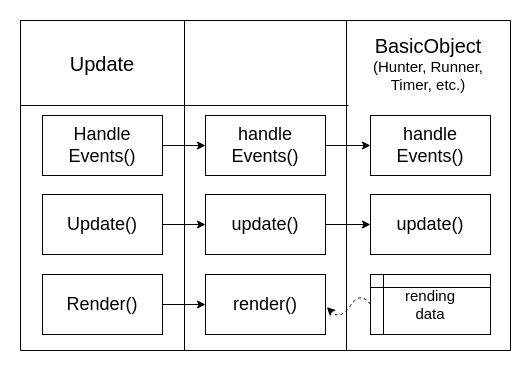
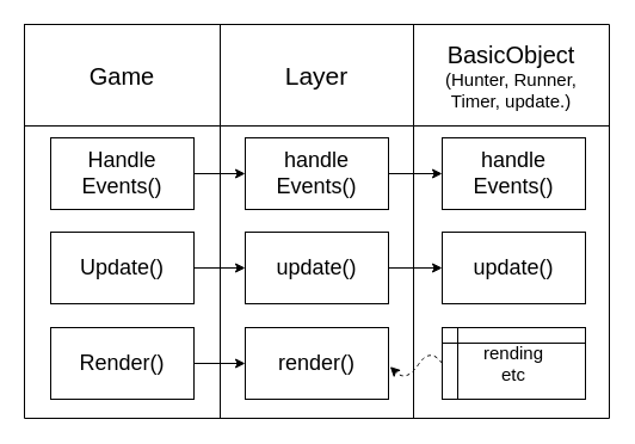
  <mxCell id="0" />
  <mxCell id="1" parent="0" />
  <mxCell id="2" value="" style="shape=table;html=1;whiteSpace=wrap;startSize=0;container=1;collapsible=0;childLayout=tableLayout;" parent="1" vertex="1"><mxGeometry x="20" y="20" width="490" height="330" as="geometry" /></mxCell>
  <mxCell id="3" value="" style="shape=partialRectangle;html=1;whiteSpace=wrap;collapsible=0;dropTarget=0;pointerEvents=0;fillColor=none;top=0;left=0;bottom=0;right=0;points=[[0,0.5],[1,0.5]];portConstraint=eastwest;" parent="2" vertex="1"><mxGeometry width="490" height="85" as="geometry" /></mxCell>
- <mxCell id="4" value="&lt;font style=&quot;font-size: 20px&quot;&gt;Update&lt;/font&gt;" style="shape=partialRectangle;html=1;whiteSpace=wrap;connectable=0;overflow=hidden;fillColor=none;top=0;left=0;bottom=0;right=0;" parent="3" vertex="1"><mxGeometry width="164" height="85" as="geometry" /></mxCell>
- <mxCell id="6" value="&lt;font&gt;&lt;span style=&quot;font-size: 20px&quot;&gt;BasicObject&lt;/span&gt;&lt;br&gt;&lt;font style=&quot;font-size: 15px&quot;&gt;(Hunter, Runner,&lt;br&gt;Timer, etc.)&lt;/font&gt;&lt;br&gt;&lt;/font&gt;" style="shape=partialRectangle;html=1;whiteSpace=wrap;connectable=0;overflow=hidden;fillColor=none;top=0;left=0;bottom=0;right=0;" parent="3" vertex="1"><mxGeometry x="326" width="164" height="85" as="geometry" /></mxCell>
+ <mxCell id="4" value="&lt;font style=&quot;font-size: 20px&quot;&gt;Game&lt;/font&gt;" style="shape=partialRectangle;html=1;whiteSpace=wrap;connectable=0;overflow=hidden;fillColor=none;top=0;left=0;bottom=0;right=0;" parent="3" vertex="1"><mxGeometry width="164" height="85" as="geometry" /></mxCell>
+ <mxCell id="5" value="&lt;font style=&quot;font-size: 21px&quot;&gt;Layer&lt;/font&gt;" style="shape=partialRectangle;html=1;whiteSpace=wrap;connectable=0;overflow=hidden;fillColor=none;top=0;left=0;bottom=0;right=0;" parent="3" vertex="1"><mxGeometry x="164" width="162" height="85" as="geometry" /></mxCell>
+ <mxCell id="6" value="&lt;font&gt;&lt;span style=&quot;font-size: 20px&quot;&gt;BasicObject&lt;/span&gt;&lt;br&gt;&lt;font style=&quot;font-size: 15px&quot;&gt;(Hunter, Runner,&lt;br&gt;Timer, update.)&lt;/font&gt;&lt;br&gt;&lt;/font&gt;" style="shape=partialRectangle;html=1;whiteSpace=wrap;connectable=0;overflow=hidden;fillColor=none;top=0;left=0;bottom=0;right=0;" parent="3" vertex="1"><mxGeometry x="326" width="164" height="85" as="geometry" /></mxCell>
  <mxCell id="7" value="" style="shape=partialRectangle;html=1;whiteSpace=wrap;collapsible=0;dropTarget=0;pointerEvents=0;fillColor=none;top=0;left=0;bottom=0;right=0;points=[[0,0.5],[1,0.5]];portConstraint=eastwest;" parent="2" vertex="1"><mxGeometry y="85" width="490" height="245" as="geometry" /></mxCell>
  <mxCell id="8" value="" style="shape=partialRectangle;html=1;whiteSpace=wrap;connectable=0;overflow=hidden;fillColor=none;top=0;left=0;bottom=0;right=0;" parent="7" vertex="1"><mxGeometry width="164" height="245" as="geometry" /></mxCell>
  <mxCell id="9" value="" style="shape=partialRectangle;html=1;whiteSpace=wrap;connectable=0;overflow=hidden;fillColor=none;top=0;left=0;bottom=0;right=0;" parent="7" vertex="1"><mxGeometry x="164" width="162" height="245" as="geometry" /></mxCell>
  <mxCell id="10" value="" style="shape=partialRectangle;html=1;whiteSpace=wrap;connectable=0;overflow=hidden;fillColor=none;top=0;left=0;bottom=0;right=0;" parent="7" vertex="1"><mxGeometry x="326" width="164" height="245" as="geometry" /></mxCell>
  <mxCell id="11" style="edgeStyle=orthogonalEdgeStyle;rounded=0;orthogonalLoop=1;jettySize=auto;html=1;exitX=1;exitY=0.5;exitDx=0;exitDy=0;entryX=0;entryY=0.5;entryDx=0;entryDy=0;" parent="1" source="12" target="14" edge="1"><mxGeometry relative="1" as="geometry" /></mxCell>
  <mxCell id="12" value="&lt;font style=&quot;font-size: 18px&quot;&gt;Handle&lt;br&gt;Events()&lt;/font&gt;" style="rounded=0;whiteSpace=wrap;html=1;" parent="1" vertex="1"><mxGeometry x="42" y="115" width="120" height="60" as="geometry" /></mxCell>
  <mxCell id="13" value="" style="edgeStyle=orthogonalEdgeStyle;rounded=0;orthogonalLoop=1;jettySize=auto;html=1;" parent="1" source="14" target="15" edge="1"><mxGeometry relative="1" as="geometry" /></mxCell>
  <mxCell id="14" value="&lt;font style=&quot;font-size: 18px&quot;&gt;handle&lt;br&gt;Events()&lt;/font&gt;" style="rounded=0;whiteSpace=wrap;html=1;" parent="1" vertex="1"><mxGeometry x="205" y="115" width="120" height="60" as="geometry" /></mxCell>
  <mxCell id="15" value="&lt;font style=&quot;font-size: 18px&quot;&gt;handle&lt;br&gt;Events()&lt;/font&gt;" style="rounded=0;whiteSpace=wrap;html=1;" parent="1" vertex="1"><mxGeometry x="370" y="115" width="120" height="60" as="geometry" /></mxCell>
  <mxCell id="16" style="edgeStyle=orthogonalEdgeStyle;rounded=0;orthogonalLoop=1;jettySize=auto;html=1;exitX=1;exitY=0.5;exitDx=0;exitDy=0;entryX=0;entryY=0.5;entryDx=0;entryDy=0;" parent="1" source="17" target="19" edge="1"><mxGeometry relative="1" as="geometry" /></mxCell>
  <mxCell id="17" value="&lt;font style=&quot;font-size: 18px&quot;&gt;Update()&lt;/font&gt;" style="rounded=0;whiteSpace=wrap;html=1;" parent="1" vertex="1"><mxGeometry x="42" y="194" width="120" height="60" as="geometry" /></mxCell>
  <mxCell id="18" value="" style="edgeStyle=orthogonalEdgeStyle;rounded=0;orthogonalLoop=1;jettySize=auto;html=1;" parent="1" source="19" target="20" edge="1"><mxGeometry relative="1" as="geometry" /></mxCell>
  <mxCell id="19" value="&lt;span style=&quot;font-size: 18px&quot;&gt;update()&lt;/span&gt;" style="rounded=0;whiteSpace=wrap;html=1;" parent="1" vertex="1"><mxGeometry x="205" y="194" width="120" height="60" as="geometry" /></mxCell>
  <mxCell id="20" value="&lt;span style=&quot;font-size: 18px&quot;&gt;update()&lt;/span&gt;" style="rounded=0;whiteSpace=wrap;html=1;" parent="1" vertex="1"><mxGeometry x="370" y="194" width="120" height="60" as="geometry" /></mxCell>
  <mxCell id="21" style="edgeStyle=orthogonalEdgeStyle;rounded=0;orthogonalLoop=1;jettySize=auto;html=1;exitX=1;exitY=0.5;exitDx=0;exitDy=0;entryX=0;entryY=0.5;entryDx=0;entryDy=0;" parent="1" source="22" target="23" edge="1"><mxGeometry relative="1" as="geometry" /></mxCell>
  <mxCell id="22" value="&lt;span style=&quot;font-size: 18px&quot;&gt;Render()&lt;/span&gt;" style="rounded=0;whiteSpace=wrap;html=1;" parent="1" vertex="1"><mxGeometry x="42" y="274" width="120" height="60" as="geometry" /></mxCell>
  <mxCell id="23" value="&lt;span style=&quot;font-size: 18px&quot;&gt;render()&lt;/span&gt;" style="rounded=0;whiteSpace=wrap;html=1;" parent="1" vertex="1"><mxGeometry x="205" y="274" width="120" height="60" as="geometry" /></mxCell>
- <mxCell id="24" value="&lt;font style=&quot;font-size: 15px ; line-height: 120%&quot;&gt;rending&lt;br&gt;data&lt;/font&gt;" style="shape=internalStorage;whiteSpace=wrap;html=1;backgroundOutline=1;dx=13;dy=13;" vertex="1" parent="1"><mxGeometry x="370" y="274" width="120" height="60" as="geometry" /></mxCell>
+ <mxCell id="24" value="&lt;font style=&quot;font-size: 15px ; line-height: 120%&quot;&gt;rending&lt;br&gt;etc&lt;/font&gt;" style="shape=internalStorage;whiteSpace=wrap;html=1;backgroundOutline=1;dx=13;dy=13;" vertex="1" parent="1"><mxGeometry x="370" y="274" width="120" height="60" as="geometry" /></mxCell>
  <mxCell id="25" value="" style="curved=1;endArrow=classic;html=1;dashed=1;exitX=0;exitY=0.5;exitDx=0;exitDy=0;entryX=1.011;entryY=0.544;entryDx=0;entryDy=0;entryPerimeter=0;" edge="1" parent="1" source="24" target="23"><mxGeometry width="50" height="50" relative="1" as="geometry"><mxPoint x="359" y="310" as="sourcePoint" /><mxPoint x="300" y="310" as="targetPoint" /><Array as="points"><mxPoint x="360" y="290" /><mxPoint x="340" y="320" /></Array></mxGeometry></mxCell>
